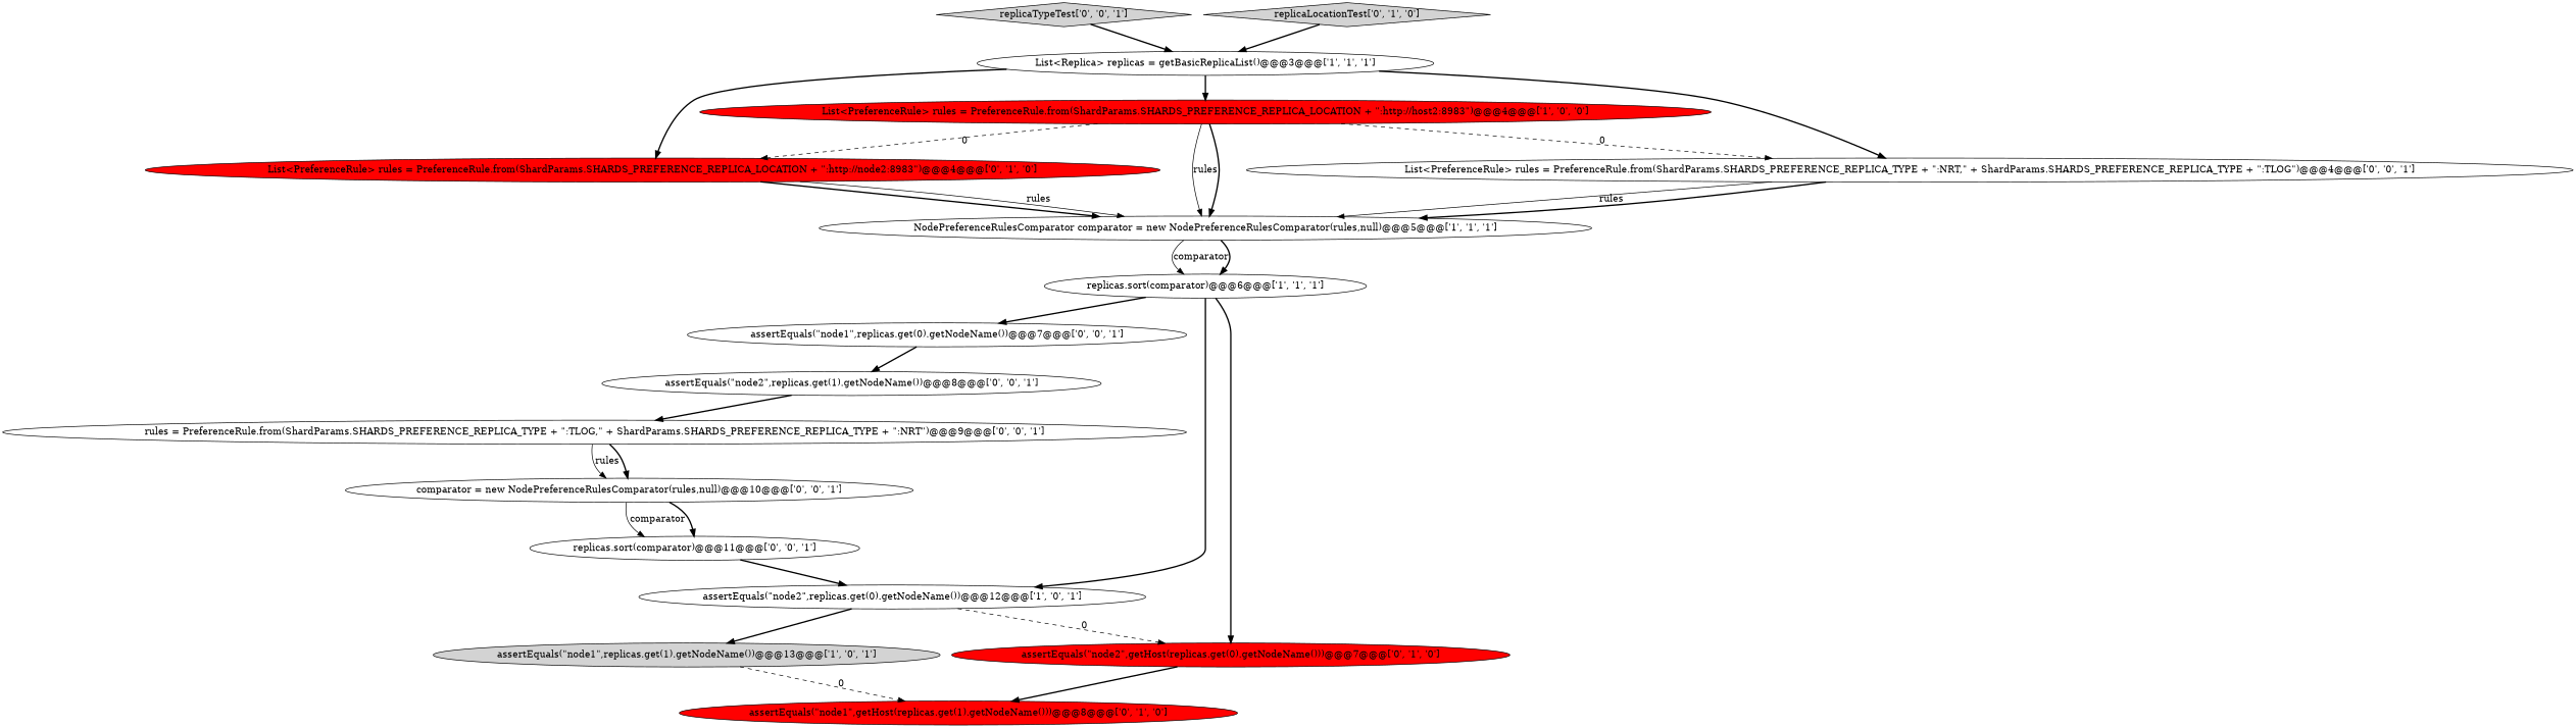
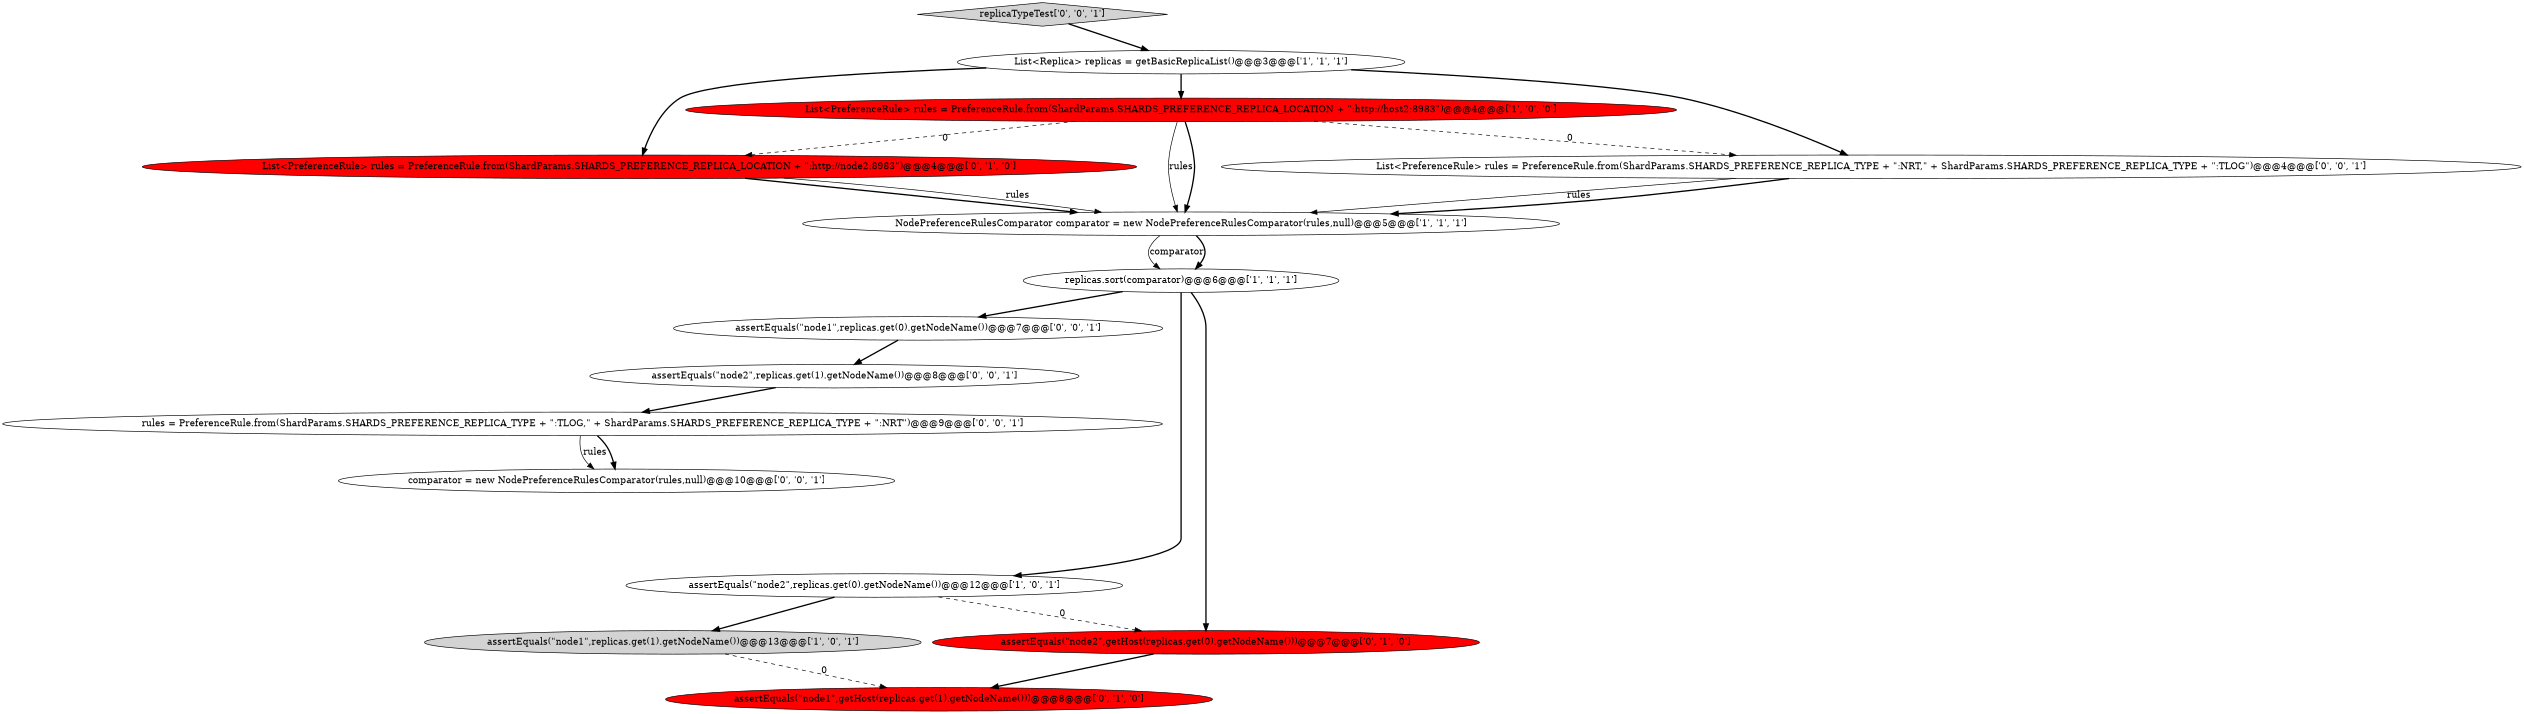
  digraph {
    node [fillcolor=white shape=ellipse style=filled]
    edge [style=bold]
    n1 [label="rules = PreferenceRule.from(ShardParams.SHARDS_PREFERENCE_REPLICA_TYPE + \":TLOG,\" + ShardParams.SHARDS_PREFERENCE_REPLICA_TYPE + \":NRT\")@@@9@@@['0', '0', '1']"]
    n2 [label="comparator = new NodePreferenceRulesComparator(rules,null)@@@10@@@['0', '0', '1']"]
-   n3 [label="replicas.sort(comparator)@@@11@@@['0', '0', '1']"]
    n4 [label="NodePreferenceRulesComparator comparator = new NodePreferenceRulesComparator(rules,null)@@@5@@@['1', '1', '1']"]
    n5 [label="replicas.sort(comparator)@@@6@@@['1', '1', '1']"]
    n6 [label="assertEquals(\"node1\",replicas.get(0).getNodeName())@@@7@@@['0', '0', '1']"]
    n7 [fillcolor=red label="assertEquals(\"node2\",getHost(replicas.get(0).getNodeName()))@@@7@@@['0', '1', '0']"]
    n8 [label="assertEquals(\"node2\",replicas.get(0).getNodeName())@@@12@@@['1', '0', '1']"]
    n9 [label="assertEquals(\"node2\",replicas.get(1).getNodeName())@@@8@@@['0', '0', '1']"]
    n10 [label="List<Replica> replicas = getBasicReplicaList()@@@3@@@['1', '1', '1']"]
    n11 [fillcolor=red label="List<PreferenceRule> rules = PreferenceRule.from(ShardParams.SHARDS_PREFERENCE_REPLICA_LOCATION + \":http://host2:8983\")@@@4@@@['1', '0', '0']"]
    n12 [fillcolor=red label="List<PreferenceRule> rules = PreferenceRule.from(ShardParams.SHARDS_PREFERENCE_REPLICA_LOCATION + \":http://node2:8983\")@@@4@@@['0', '1', '0']"]
    n13 [label="List<PreferenceRule> rules = PreferenceRule.from(ShardParams.SHARDS_PREFERENCE_REPLICA_TYPE + \":NRT,\" + ShardParams.SHARDS_PREFERENCE_REPLICA_TYPE + \":TLOG\")@@@4@@@['0', '0', '1']"]
    n14 [fillcolor=lightgray label="replicaTypeTest['0', '0', '1']" shape=diamond]
    n15 [fillcolor=red label="assertEquals(\"node1\",getHost(replicas.get(1).getNodeName()))@@@8@@@['0', '1', '0']"]
-   n16 [fillcolor=lightgray label="replicaLocationTest['0', '1', '0']" shape=diamond]
    n17 [fillcolor=lightgray label="assertEquals(\"node1\",replicas.get(1).getNodeName())@@@13@@@['1', '0', '1']"]
    n1 -> n2 [label=rules style=solid]
    n1 -> n2
-   n2 -> n3 [label=comparator style=solid]
-   n2 -> n3
-   n3 -> n8
    n4 -> n5 [label=comparator style=solid]
    n4 -> n5
    n5 -> n6
    n5 -> n7
    n5 -> n8
    n6 -> n9
    n7 -> n15
    n8 -> n7 [label=0 style=dashed]
    n8 -> n17
    n9 -> n1
    n10 -> n11
    n10 -> n12
    n10 -> n13
    n11 -> n4 [label=rules style=solid]
    n11 -> n4
    n11 -> n12 [label=0 style=dashed]
    n11 -> n13 [label=0 style=dashed]
    n12 -> n4
    n12 -> n4 [label=rules style=solid]
    n13 -> n4 [label=rules style=solid]
    n13 -> n4
    n14 -> n10
-   n16 -> n10
    n17 -> n15 [label=0 style=dashed]
  }
